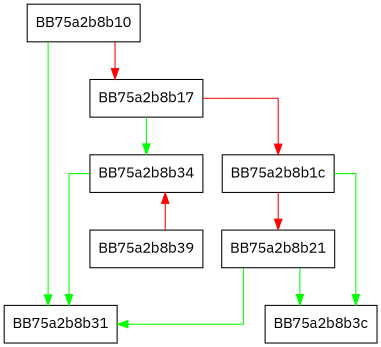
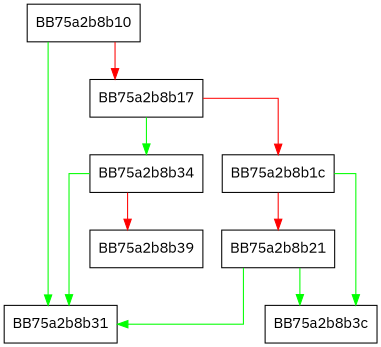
  digraph {
    fontname="IBM Plex Sans"
    splines=ortho
    node [fontname="IBM Plex Sans" shape=box]
    edge [color=green fontname="IBM Plex Sans"]
    BB75a2b8b10
    BB75a2b8b31
    BB75a2b8b17
    BB75a2b8b34
    BB75a2b8b1c
    BB75a2b8b39
    BB75a2b8b3c
    BB75a2b8b21
    BB75a2b8b10 -> BB75a2b8b31
    BB75a2b8b10 -> BB75a2b8b17 [color=red]
    BB75a2b8b17 -> BB75a2b8b34
    BB75a2b8b17 -> BB75a2b8b1c [color=red]
    BB75a2b8b34 -> BB75a2b8b31
-   BB75a2b8b39 -> BB75a2b8b34 [color=red]
+   BB75a2b8b34 -> BB75a2b8b39 [color=red]
    BB75a2b8b1c -> BB75a2b8b3c
    BB75a2b8b1c -> BB75a2b8b21 [color=red]
    BB75a2b8b21 -> BB75a2b8b31
    BB75a2b8b21 -> BB75a2b8b3c
  }
